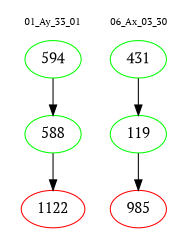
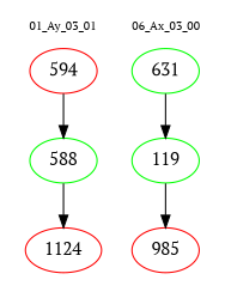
  digraph {
    fontname="PT Serif"
    node [color=green fontname="PT Serif"]
    edge [color=black fontname="PT Serif"]
-   n1 [label=594]
+   n1 [color=red label=594]
    n2 [label=588]
-   n3 [color=red label=1122]
-   n4 [label=431]
+   n3 [color=red label=1124]
+   n4 [label=631]
    n5 [label=119]
    n6 [color=red label=985]
    subgraph cluster_1 {
      color=white
      fontsize=10
-     label="01_Ay_33_01"
+     label="01_Ay_03_01"
      n1
      n2
      n3
    }
    subgraph cluster_2 {
      color=white
      fontsize=10
-     label="06_Ax_03_30"
+     label="06_Ax_03_00"
      n4
      n5
      n6
    }
    n1 -> n2
    n2 -> n3
    n4 -> n5
    n5 -> n6
  }
